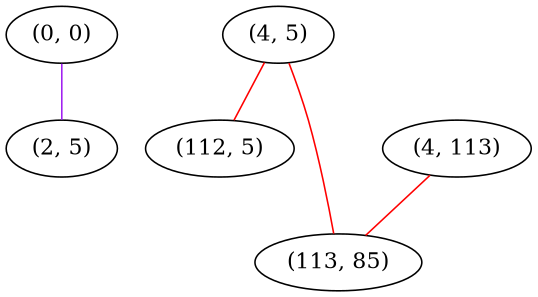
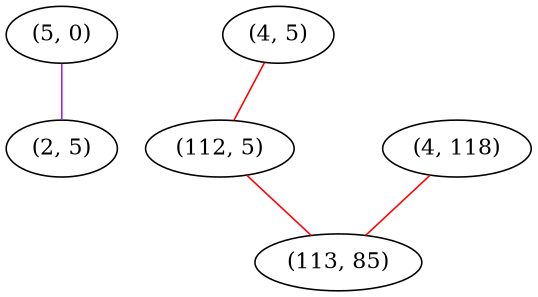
  graph {
    fontname="DejaVu Serif"
    node [fontname="DejaVu Serif"]
    edge [color=red fontname="DejaVu Serif" weight=1]
-   "(0, 0)"
+   "(0, 0)" [label="(5, 0)"]
    "(2, 5)"
    n3 [label="(112, 5)"]
    "(4, 5)"
    "(113, 85)"
-   "(4, 113)"
+   "(4, 113)" [label="(4, 118)"]
    "(0, 0)" -- "(2, 5)" [color=purple weight=4]
    "(4, 5)" -- n3
-   "(4, 5)" -- "(113, 85)"
+   n3 -- "(113, 85)"
    "(4, 113)" -- "(113, 85)"
  }
